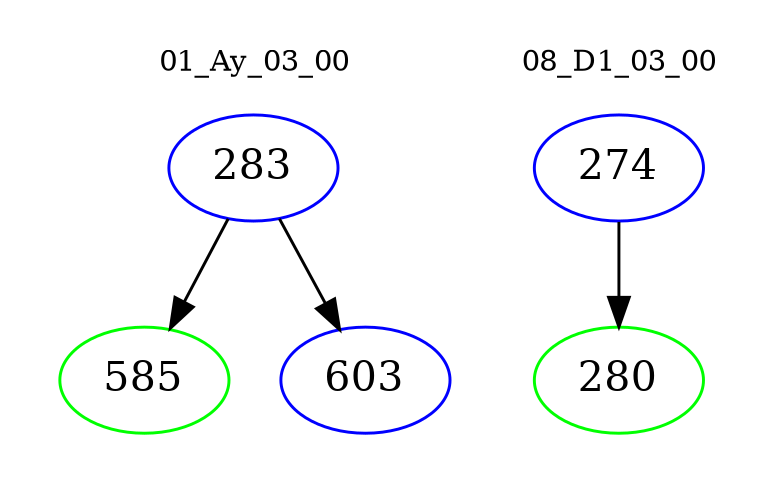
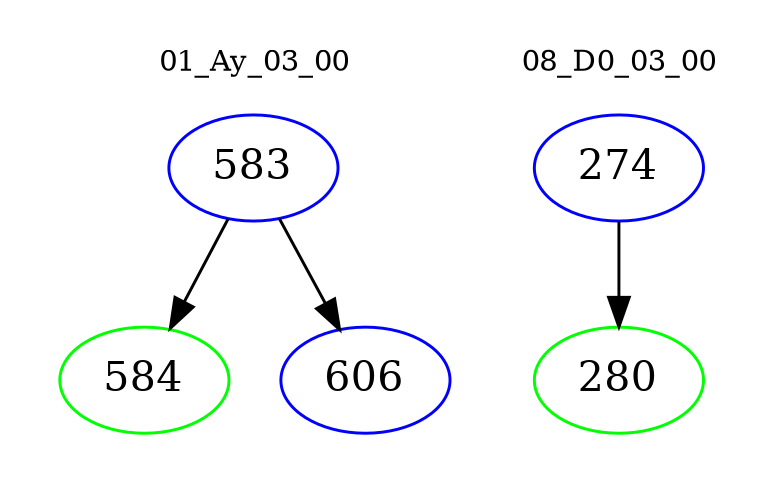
  digraph {
    node [color=blue]
    edge [color=black]
-   n1 [label=283]
-   n2 [color=green label=585]
-   n3 [label=603]
+   n1 [label=583]
+   n2 [color=green label=584]
+   n3 [label=606]
    n4 [label=274]
    n5 [color=green label=280]
    subgraph cluster_1 {
      color=white
      fontsize=10
      label="01_Ay_03_00"
      n1
      n2
      n3
    }
    subgraph cluster_2 {
      color=white
      fontsize=10
-     label="08_D1_03_00"
+     label="08_D0_03_00"
      n4
      n5
    }
    n1 -> n2
    n1 -> n3
    n4 -> n5
  }
